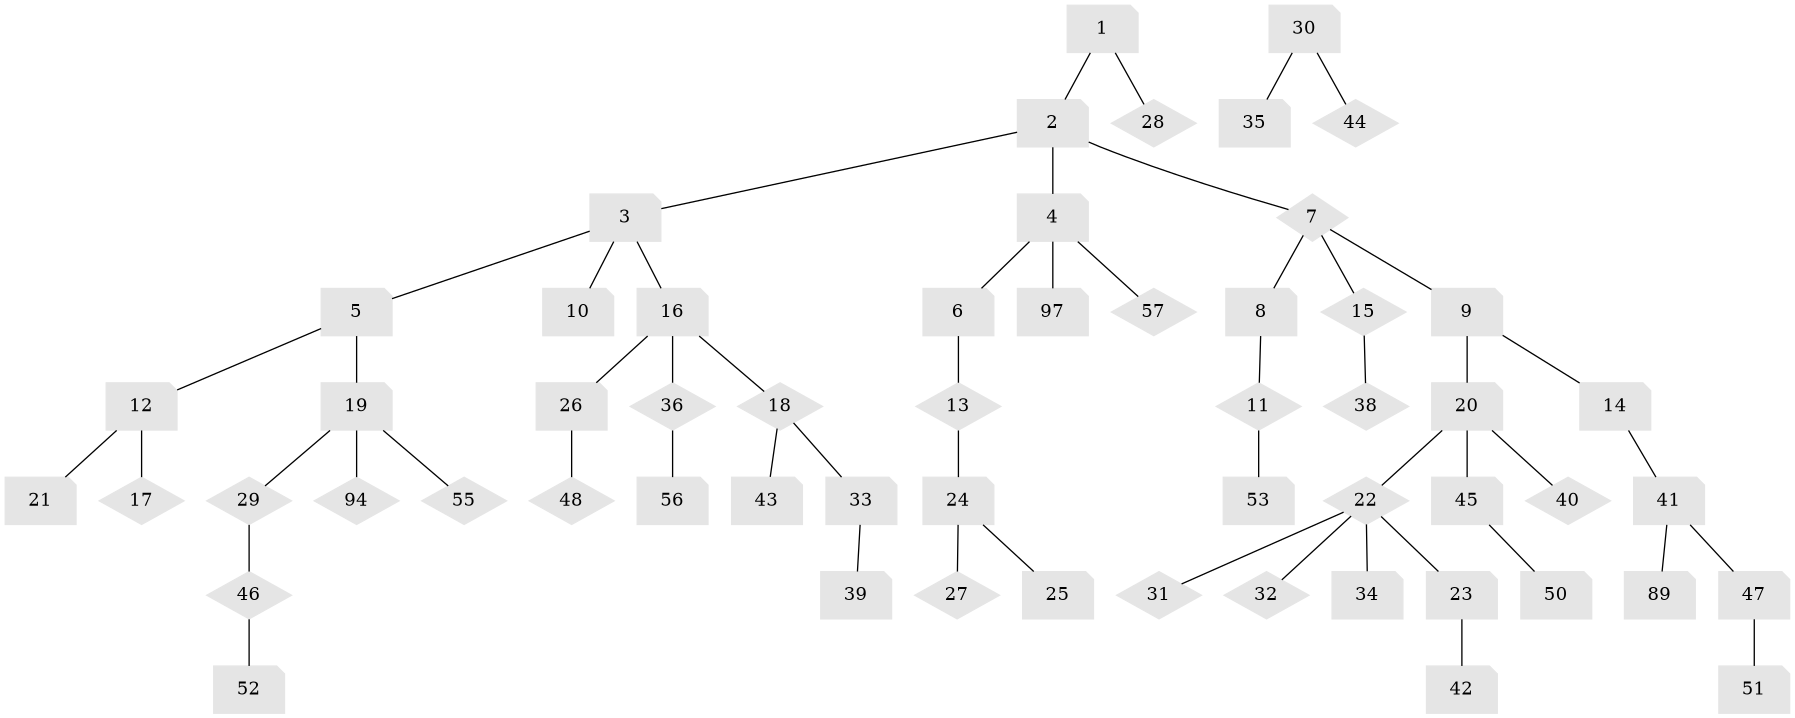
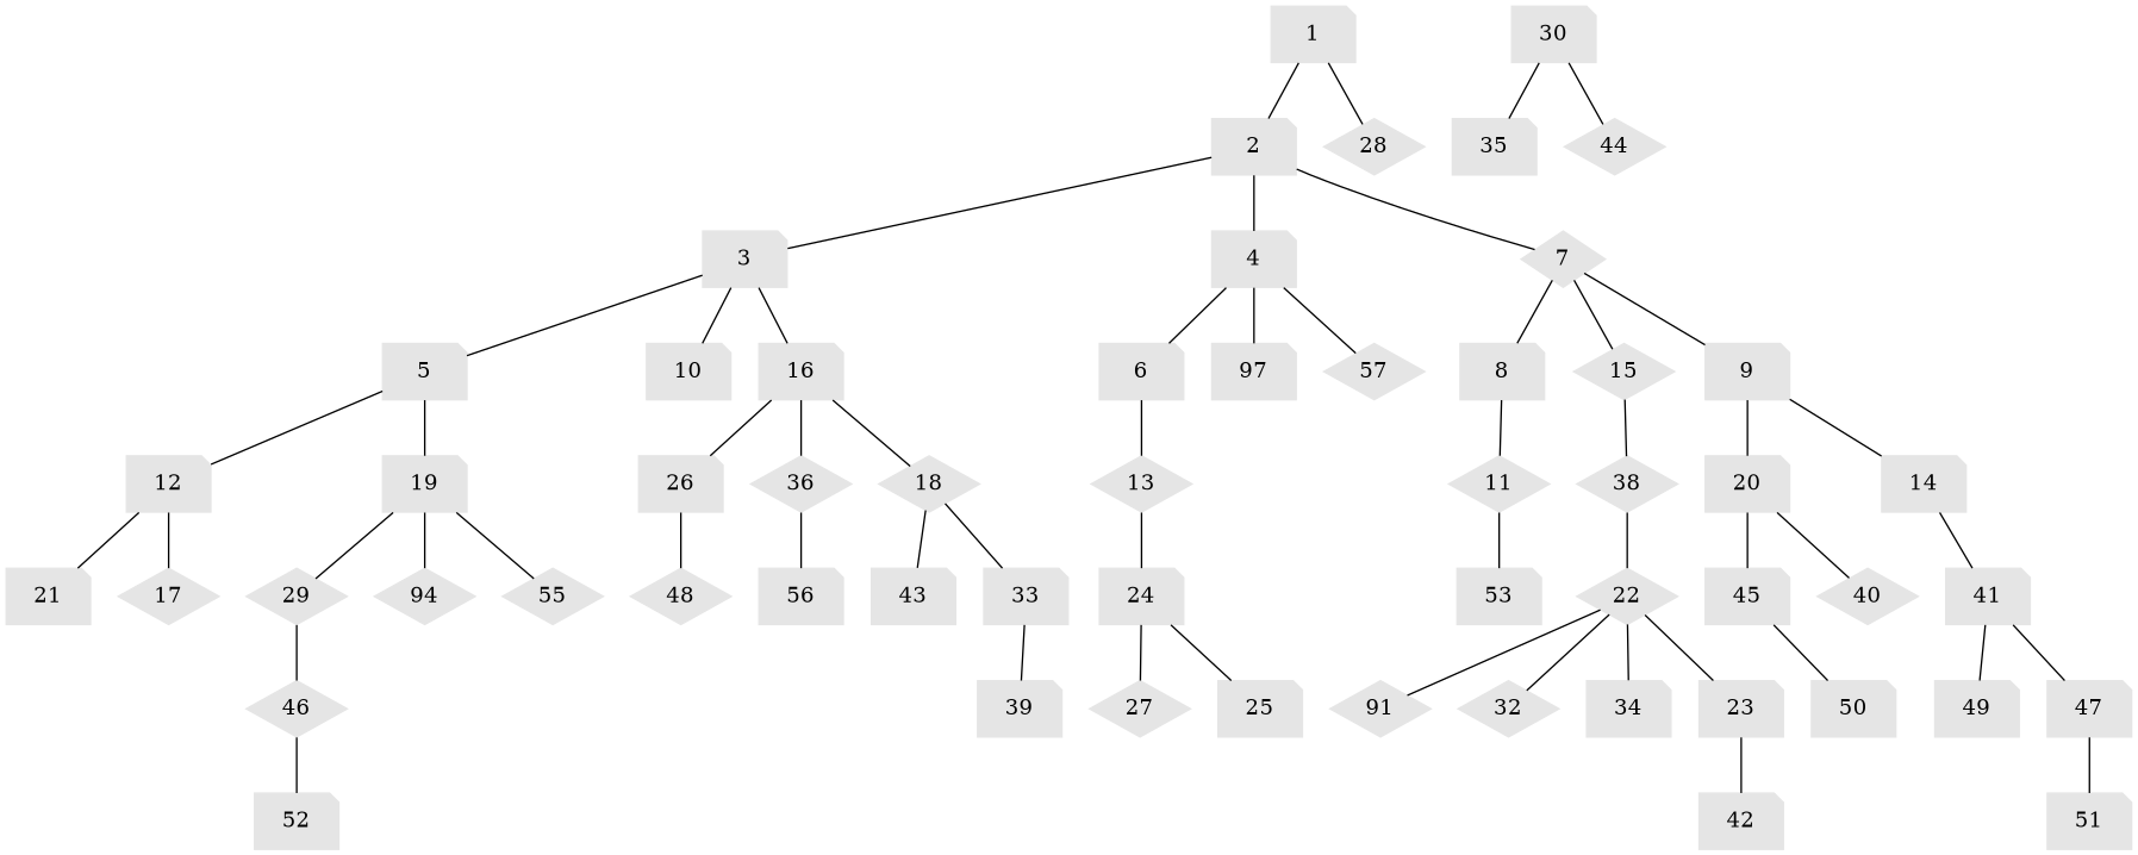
  graph {
    node [color=gray90 shape=note style=filled]
    1
    2
    28 [shape=diamond]
    3
    4
    7 [shape=diamond]
    5
    10
    16
    6
    n11 [label=97]
    57 [shape=diamond]
    8
    9
    15 [shape=diamond]
    12
    19
    18 [shape=diamond]
    26
    36 [shape=diamond]
    13 [shape=diamond]
    17 [shape=diamond]
    21
    29 [shape=diamond]
    n25 [label=94 shape=diamond]
    55 [shape=diamond]
    24
    11 [shape=diamond]
    14
    20
    38 [shape=diamond]
    53
    41
    22 [shape=diamond]
    40 [shape=diamond]
    45
    25
    27 [shape=diamond]
    30
    35
    44 [shape=diamond]
    47
-   49 [label=89]
+   49
    33
    43
    48 [shape=diamond]
    56
    39
    46 [shape=diamond]
    23
-   31 [shape=diamond]
+   31 [shape=diamond label=91]
    32 [shape=diamond]
    34
    50
    42
    52
    51
    1 -- 2
    1 -- 28
    2 -- 3
    2 -- 4
    2 -- 7
    3 -- 5
    3 -- 10
    3 -- 16
    4 -- 6
    4 -- n11
    4 -- 57
    7 -- 8
    7 -- 9
    7 -- 15
    5 -- 12
    5 -- 19
    16 -- 18
    16 -- 26
    16 -- 36
    6 -- 13
    8 -- 11
    9 -- 14
    9 -- 20
    15 -- 38
    12 -- 17
    12 -- 21
    19 -- 29
    19 -- n25
    19 -- 55
    18 -- 33
    18 -- 43
    26 -- 48
    36 -- 56
    13 -- 24
    29 -- 46
    24 -- 25
    24 -- 27
    11 -- 53
    14 -- 41
-   20 -- 22
+   38 -- 22
    20 -- 40
    20 -- 45
    41 -- 47
    41 -- 49
    22 -- 23
    22 -- 31
    22 -- 32
    22 -- 34
    45 -- 50
    30 -- 35
    30 -- 44
    47 -- 51
    33 -- 39
    46 -- 52
    23 -- 42
  }
